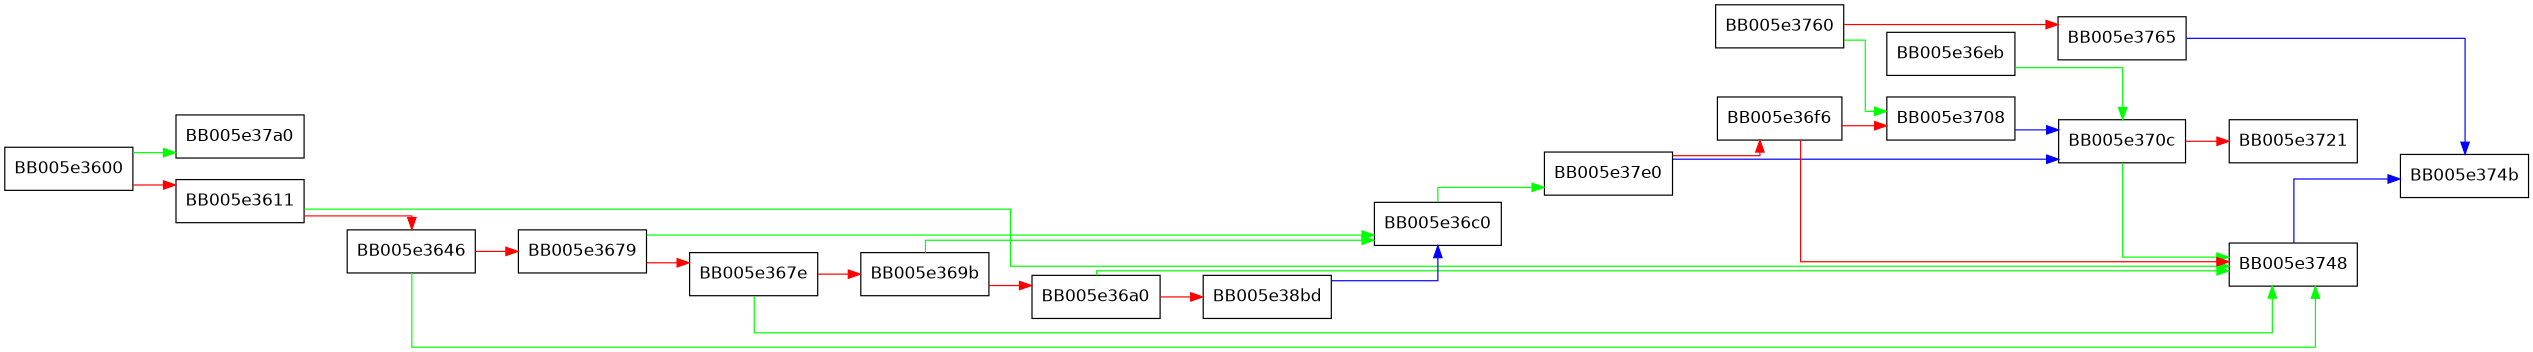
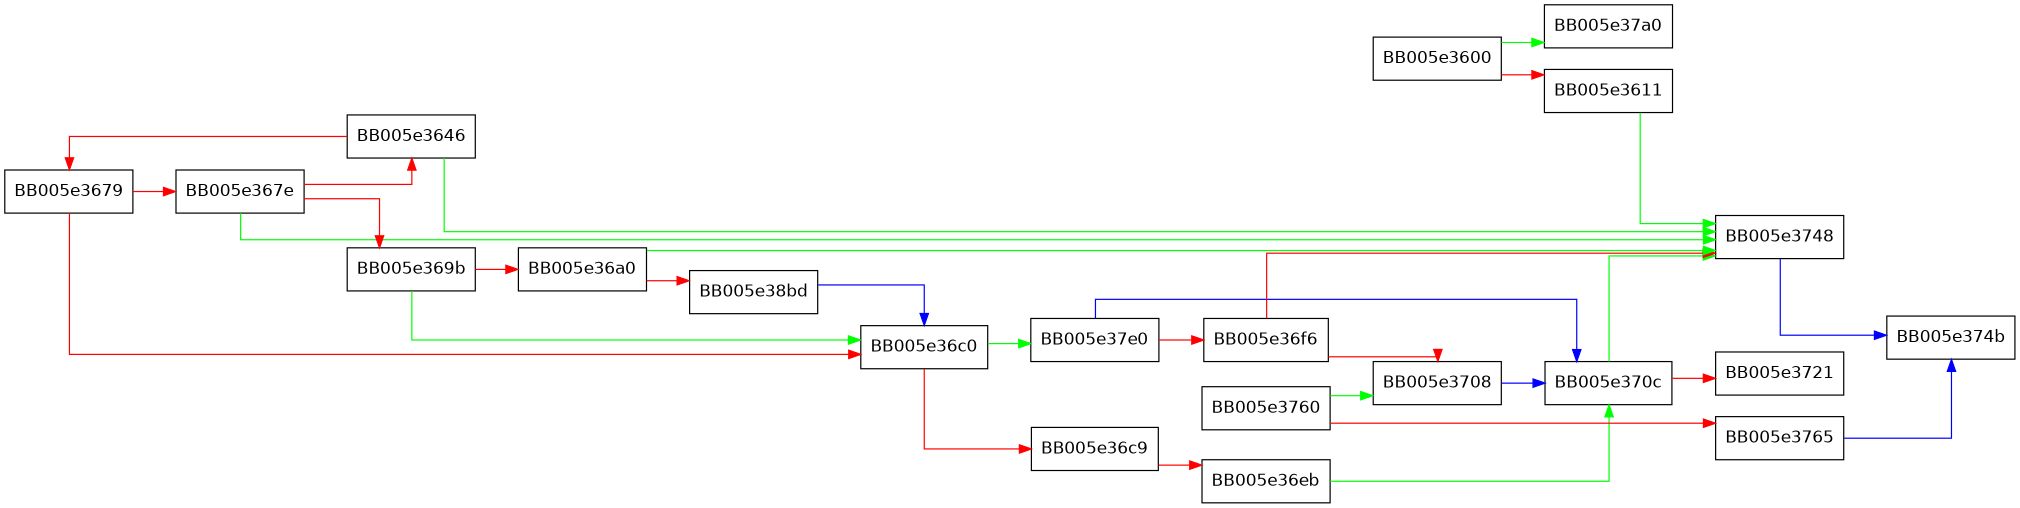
  digraph {
    fontname="DejaVu Sans"
    rankdir=LR
    splines=ortho
    node [fontname="DejaVu Sans" shape=box]
    edge [color=red fontname="DejaVu Sans"]
    BB005e3600
    BB005e37a0
    BB005e3611
    BB005e3748
    BB005e3646
    BB005e374b
    BB005e3679
    BB005e36c0
    BB005e367e
    BB005e37e0
+   BB005e36c9
    BB005e369b
    BB005e370c
    BB005e36f6
    BB005e36eb
    BB005e36a0
    n17 [label=BB005e38bd]
    BB005e3721
    BB005e3760
    BB005e3708
    BB005e3765
    BB005e3600 -> BB005e37a0 [color=green]
    BB005e3600 -> BB005e3611
    BB005e3611 -> BB005e3748 [color=green]
-   BB005e3611 -> BB005e3646
+   BB005e367e -> BB005e3646
    BB005e3748 -> BB005e374b [color=blue]
    BB005e3646 -> BB005e3748 [color=green]
    BB005e3646 -> BB005e3679
-   BB005e3679 -> BB005e36c0 [color=green]
+   BB005e3679 -> BB005e36c0
    BB005e3679 -> BB005e367e
    BB005e36c0 -> BB005e37e0 [color=green]
+   BB005e36c0 -> BB005e36c9
    BB005e367e -> BB005e3748 [color=green]
    BB005e367e -> BB005e369b
    BB005e37e0 -> BB005e370c [color=blue]
    BB005e37e0 -> BB005e36f6
+   BB005e36c9 -> BB005e36eb
    BB005e369b -> BB005e36c0 [color=green]
    BB005e369b -> BB005e36a0
    BB005e370c -> BB005e3748 [color=green]
    BB005e370c -> BB005e3721
    BB005e36f6 -> BB005e3748
    BB005e36f6 -> BB005e3708
    BB005e36eb -> BB005e370c [color=green]
    BB005e36a0 -> BB005e3748 [color=green]
    BB005e36a0 -> n17
    n17 -> BB005e36c0 [color=blue]
    BB005e3760 -> BB005e3708 [color=green]
    BB005e3760 -> BB005e3765
    BB005e3708 -> BB005e370c [color=blue]
    BB005e3765 -> BB005e374b [color=blue]
  }
